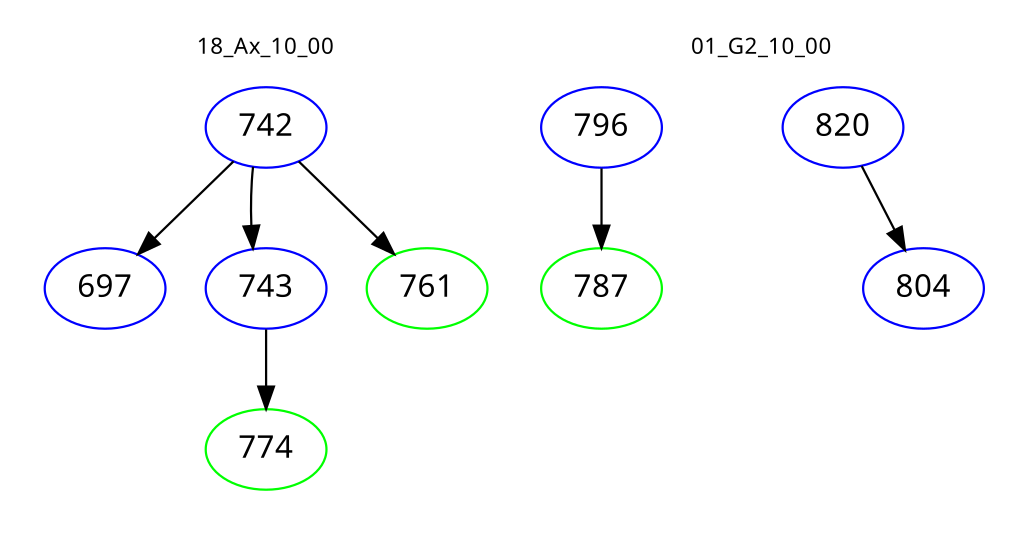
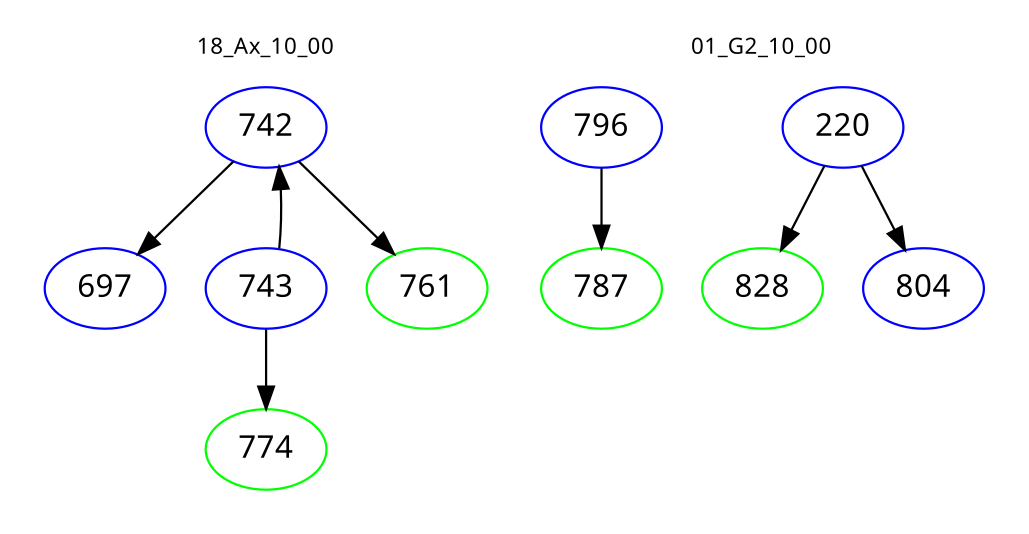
  digraph {
    fontname="Noto Sans"
    node [color=blue fontname="Noto Sans"]
    edge [color=black fontname="Noto Sans"]
    n1 [label=742]
    n2 [label=697]
    n3 [label=743]
    n4 [color=green label=761]
    n5 [color=green label=774]
-   n6 [label=820]
+   n6 [label=220]
    n7 [label=796]
+   n8 [color=green label=828]
    n9 [label=804]
    n10 [color=green label=787]
    subgraph cluster_1 {
      color=white
      fontsize=10
      label="18_Ax_10_00"
      n1
      n2
      n3
      n4
      n5
    }
    subgraph cluster_2 {
      color=white
      fontsize=10
      label="01_G2_10_00"
      n6
      n7
+     n8
      n9
      n10
    }
    n1 -> n2
-   n1 -> n3
+   n3 -> n1
    n1 -> n4
    n3 -> n5
+   n6 -> n8
    n6 -> n9
    n7 -> n10
  }
